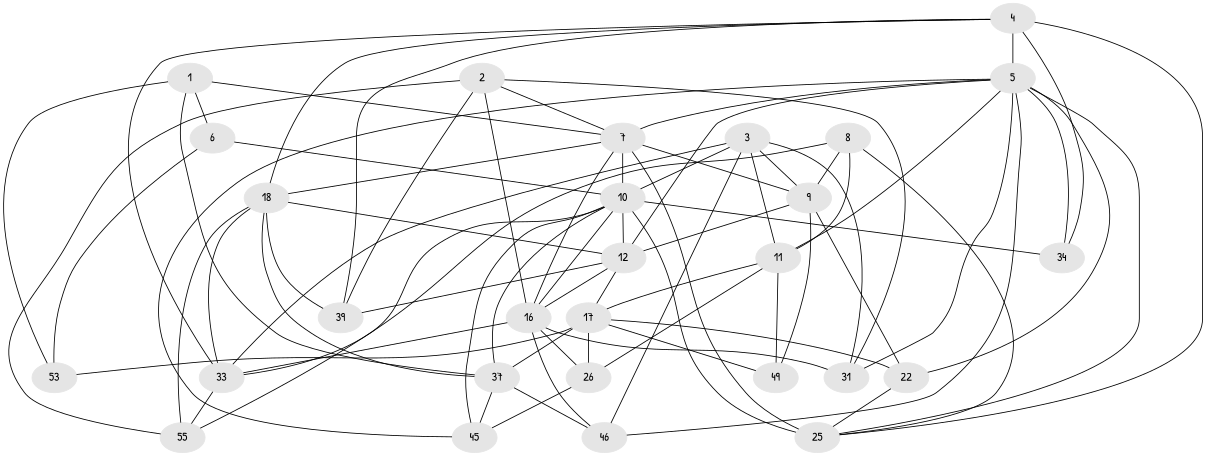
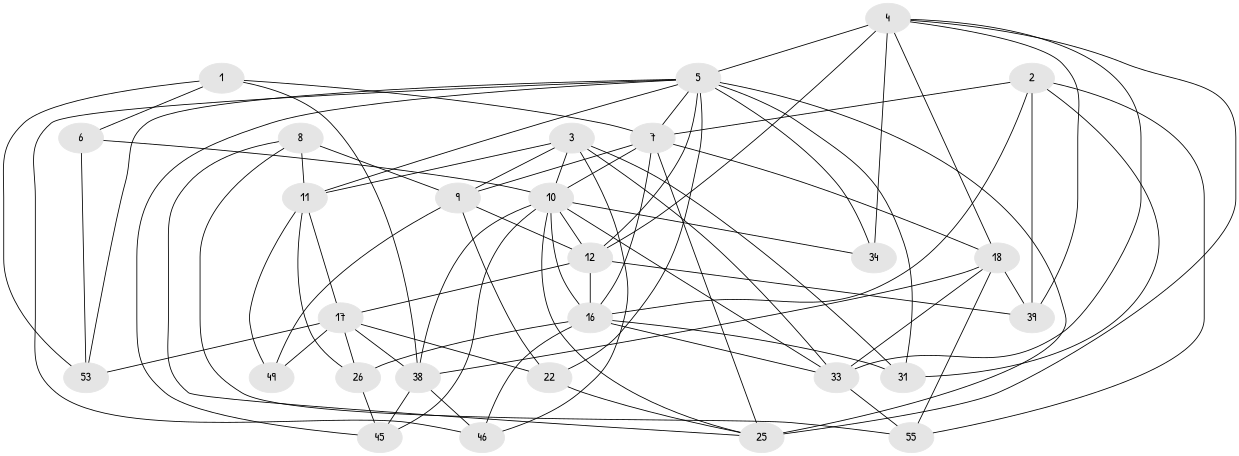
  graph {
    fontname="Patrick Hand"
    node [color=gray90 fontname="Patrick Hand" style=filled]
    edge [fontname="Patrick Hand"]
    1
    6
    7 [super="+19+14+43"]
-   37 [super="+51"]
+   37 [super="+51" label=38]
    53
    10 [super="+29+30"]
    16 [super="+23"]
    9 [super="+13"]
    18 [super="+39"]
    25 [super="+40+41"]
    46
    45
    2
    31
    n15 [label=39]
    55
    33 [super="+48"]
    26
    3 [super="+15"]
    11 [super="+27"]
    12 [super="+52+38"]
    22
    49
    34
    17 [super="+21+24"]
    4 [super="+47+20"]
    5 [super="+50+42+28"]
    8
    1 -- 6
    1 -- 7
    1 -- 37
    1 -- 53
    6 -- 53
    6 -- 10 [weight=2]
    7 -- 10 [weight=2]
    7 -- 16
    7 -- 9
    7 -- 18
    7 -- 25 [weight=3]
    37 -- 46
    37 -- 45
    10 -- 37
    10 -- 16
    10 -- 25
    10 -- 45
    10 -- 33
    10 -- 12
    10 -- 34
    16 -- 46
    16 -- 31
    16 -- 33
    16 -- 26
    9 -- 12
    9 -- 22
    9 -- 49
    18 -- 37
    18 -- n15
    18 -- 55
    18 -- 33
    2 -- 7
    2 -- 16
    2 -- 31
    2 -- n15
    2 -- 55
    33 -- 55
    26 -- 45
    3 -- 10
    3 -- 9
    3 -- 46
    3 -- 31
    3 -- 33
    3 -- 11
    11 -- 26
    11 -- 49
    11 -- 17
    12 -- 16
    12 -- n15
    12 -- 17
    22 -- 25
    17 -- 37
    17 -- 53
    17 -- 26
    17 -- 22
    17 -- 49 [weight=2]
    4 -- 18
    4 -- 25
    4 -- n15
    4 -- 33
-   18 -- 12 [weight=2]
+   4 -- 12 [weight=2]
    4 -- 34 [weight=2]
    4 -- 5
    5 -- 7
+   5 -- 53
    5 -- 25
    5 -- 46
    5 -- 45
    5 -- 31
    5 -- 11
    5 -- 12
    5 -- 22
    5 -- 34
    8 -- 9
    8 -- 25
    8 -- 55
    8 -- 11
  }
